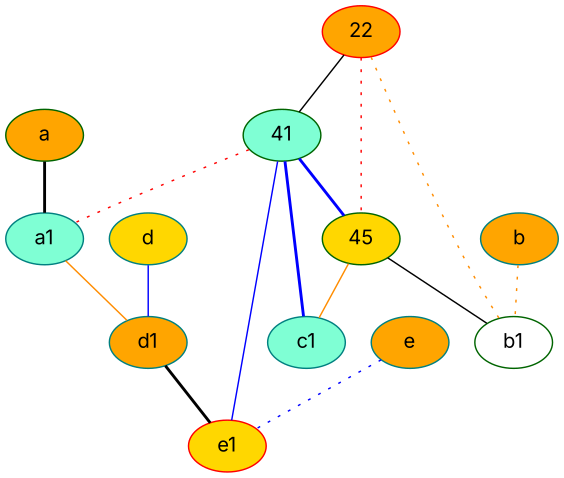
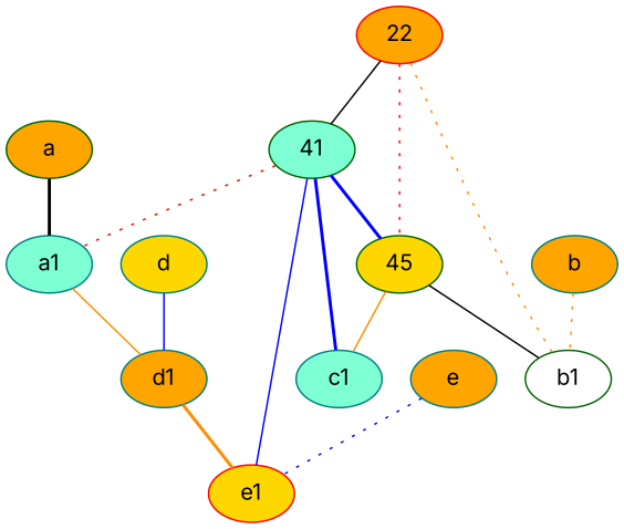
  graph {
    fontname=Inter
    node [color=teal fillcolor=orange fontname=Inter labelfontsize=50 style=filled]
    edge [color=blue fontname=Inter style=solid]
    b1 [color=darkgreen fillcolor=white]
    c1 [fillcolor=aquamarine]
    e1 [color=red fillcolor=gold]
    e
    b
    a1 [fillcolor=aquamarine]
    d1
    41 [color=darkgreen fillcolor=aquamarine]
    45 [color=darkgreen fillcolor=gold]
    d [fillcolor=gold]
    a [color=darkgreen]
    22 [color=red]
    e -- e1 [style=dotted]
    b -- b1 [color=darkorange style=dotted]
    a1 -- d1 [color=darkorange]
-   d1 -- e1 [color=black style=bold]
+   d1 -- e1 [color=darkorange style=bold]
    41 -- c1 [style=bold]
    41 -- e1
    41 -- a1 [color=red style=dotted]
    41 -- 45 [style=bold]
    45 -- b1 [color=black]
    45 -- c1 [color=darkorange]
    d -- d1
    a -- a1 [color=black style=bold]
    22 -- b1 [color=darkorange style=dotted]
    22 -- 41 [color=black]
    22 -- 45 [color=red style=dotted]
  }
